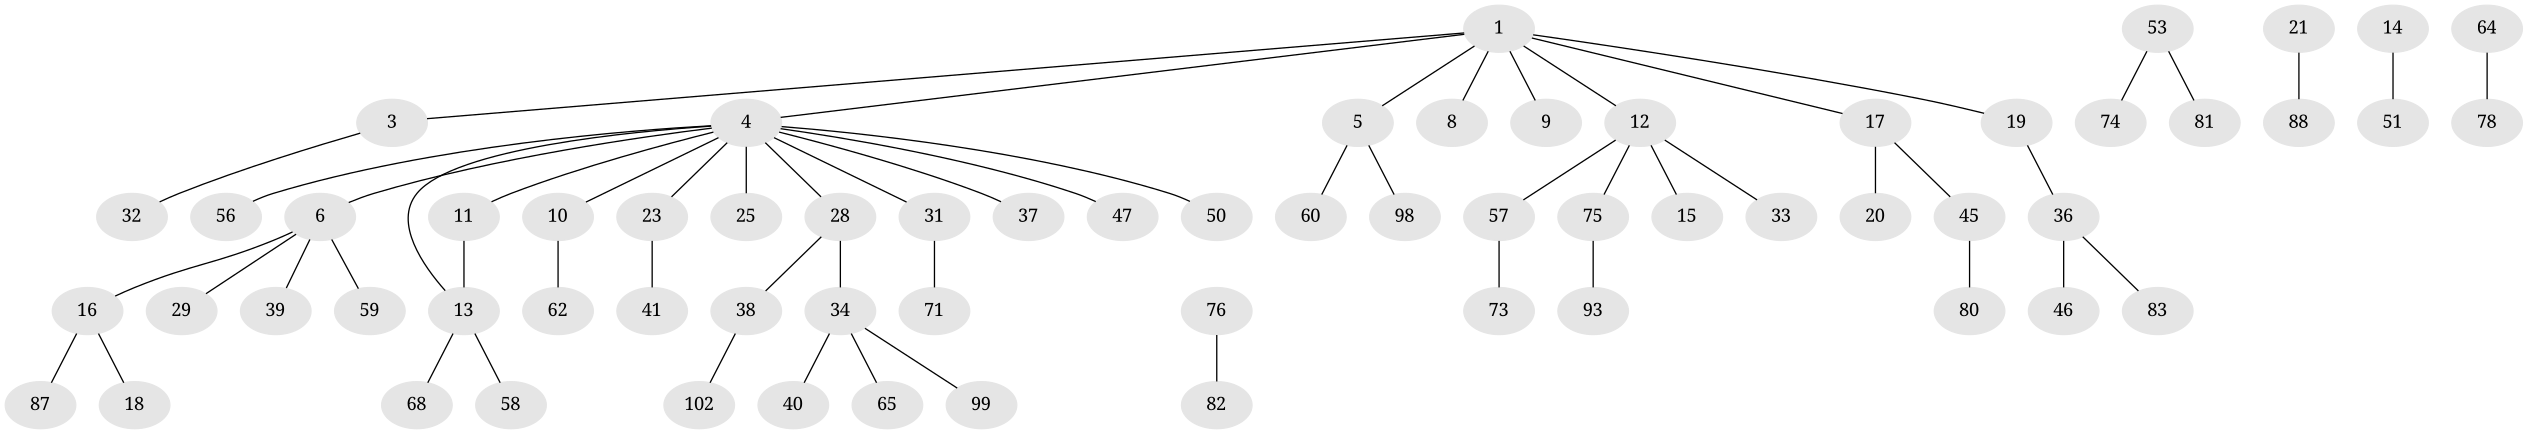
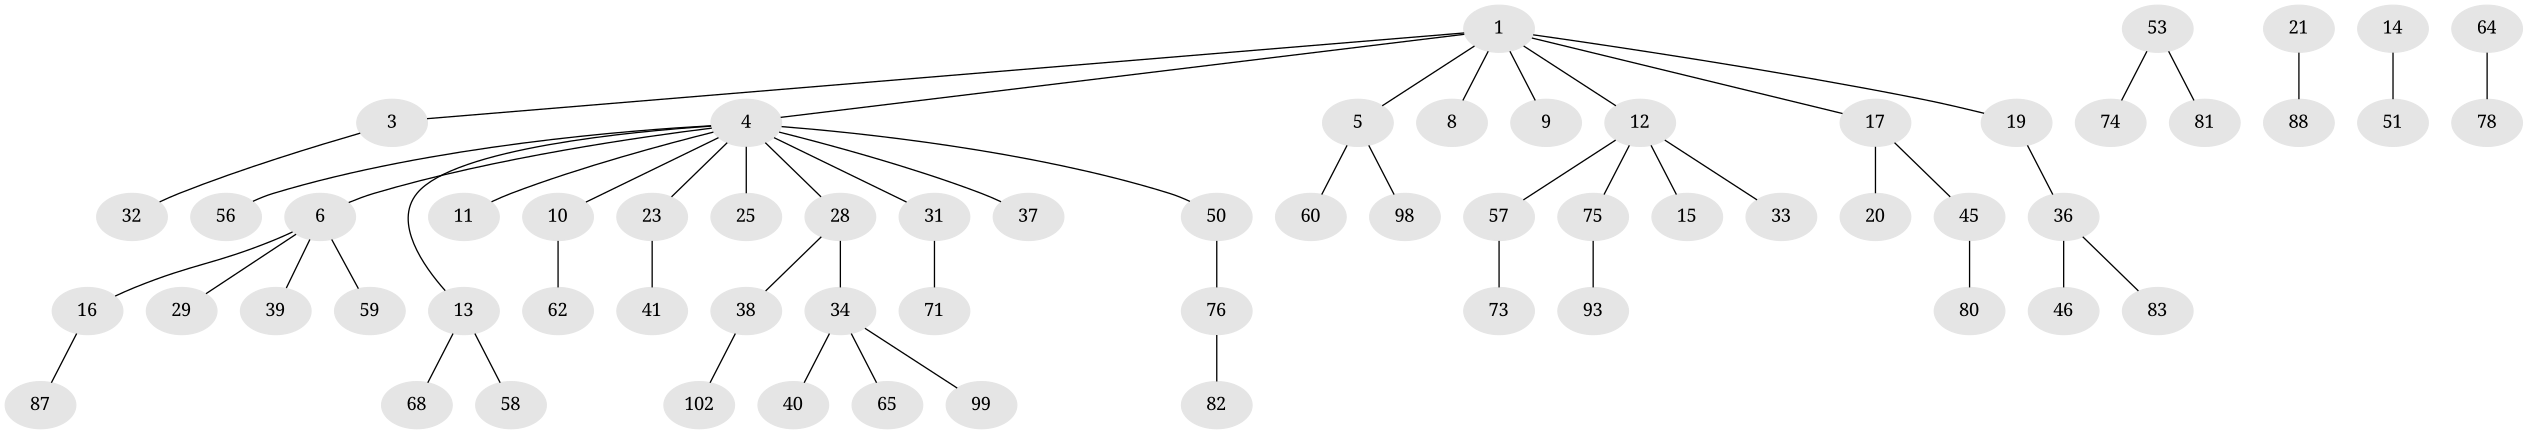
  graph {
    fontname="Noto Serif"
    node [color=gray90 fontname="Noto Serif" style=filled]
    edge [fontname="Noto Serif"]
    1 [super="+2"]
    3 [super="+7"]
    4 [super="+22"]
    5 [super="+69"]
    8 [super="+85"]
    9
    12 [super="+27"]
    17 [super="+30"]
    19 [super="+94"]
    32 [super="+48"]
    6 [super="+54"]
    10
    11 [super="+24"]
    23 [super="+97"]
    25
    28 [super="+42"]
    31 [super="+79"]
    37 [super="+72"]
-   47
    50 [super="+66"]
    56
    13 [super="+26"]
    60
    98
    15
    33
    57 [super="+92"]
    75 [super="+86"]
    20 [super="+61"]
    45 [super="+49"]
    36 [super="+44"]
    53 [super="+77"]
    74 [super="+90"]
    81
    16 [super="+63"]
    29
    39
    59
    62
    21 [super="+84"]
    88
    41 [super="+96"]
    38 [super="+89"]
    34 [super="+101"]
    71
    76
-   18
    87
    58
    68 [super="+70"]
    14 [super="+43"]
    51
    73
    93
    80 [super="+91"]
    46
    83 [super="+100"]
    102
    40 [super="+52"]
    65
    99
    64 [super="+67"]
    78
    82
    1 -- 3
    1 -- 4
    1 -- 5
    1 -- 8
    1 -- 9
    1 -- 12
    1 -- 17
    1 -- 19
    3 -- 32
    4 -- 6
    4 -- 10
    4 -- 11
    4 -- 23
    4 -- 25
    4 -- 28
    4 -- 31
    4 -- 37
-   4 -- 47
    4 -- 50
    4 -- 56
    4 -- 13
    5 -- 60
    5 -- 98
    12 -- 15
    12 -- 33
    12 -- 57
    12 -- 75
    17 -- 20
    17 -- 45
    19 -- 36
    6 -- 16
    6 -- 29
    6 -- 39
    6 -- 59
    10 -- 62
-   11 -- 13
    23 -- 41
    28 -- 38
    28 -- 34
    31 -- 71
+   50 -- 76
    13 -- 58
    13 -- 68
    57 -- 73
    75 -- 93
    45 -- 80
    36 -- 46
    36 -- 83
    53 -- 74
    53 -- 81
-   16 -- 18
    16 -- 87
    21 -- 88
    38 -- 102
    34 -- 40
    34 -- 65
    34 -- 99
    76 -- 82
    14 -- 51
    64 -- 78
  }
